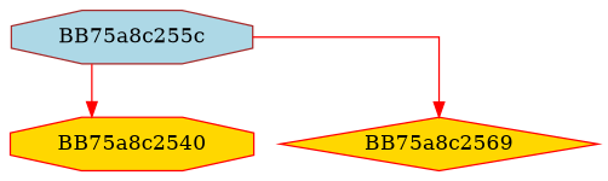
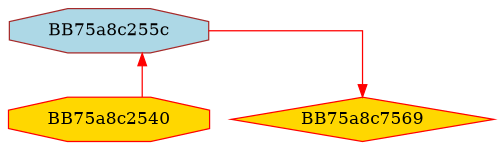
  digraph {
    splines=ortho
    node [color=red fillcolor=gold shape=octagon style=filled]
    edge [color=red]
    BB75a8c255c [color=brown fillcolor=lightblue]
    BB75a8c2540
-   BB75a8c2569 [shape=diamond]
+   BB75a8c2569 [shape=diamond label=BB75a8c7569]
    BB75a8c255c -> BB75a8c2569
-   BB75a8c255c -> BB75a8c2540
+   BB75a8c2540 -> BB75a8c255c
  }
